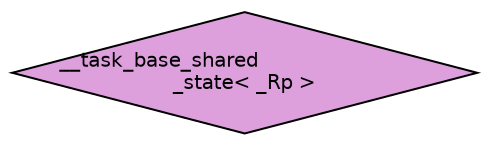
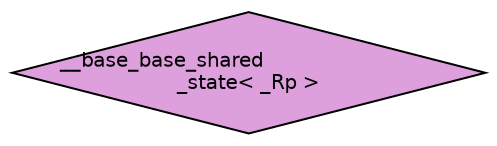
  digraph {
    rankdir=LR
    fontname="DejaVu Sans"
-   n1 [color=black fillcolor=plum fontname="DejaVu Sans" fontsize=10 height=0.2 label="__task_base_shared\l_state\< _Rp \>" shape=diamond style=filled width=0.4]
+   n1 [color=black fillcolor=plum fontname="DejaVu Sans" fontsize=10 height=0.2 label="__base_base_shared\l_state\< _Rp \>" shape=diamond style=filled width=0.4]
  }
